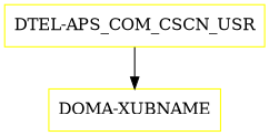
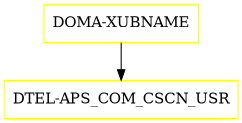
  digraph {
    node [color=yellow shape=box]
    "DTEL-APS_COM_CSCN_USR"
    "DOMA-XUBNAME"
-   "DTEL-APS_COM_CSCN_USR" -> "DOMA-XUBNAME"
+   "DOMA-XUBNAME" -> "DTEL-APS_COM_CSCN_USR"
  }
